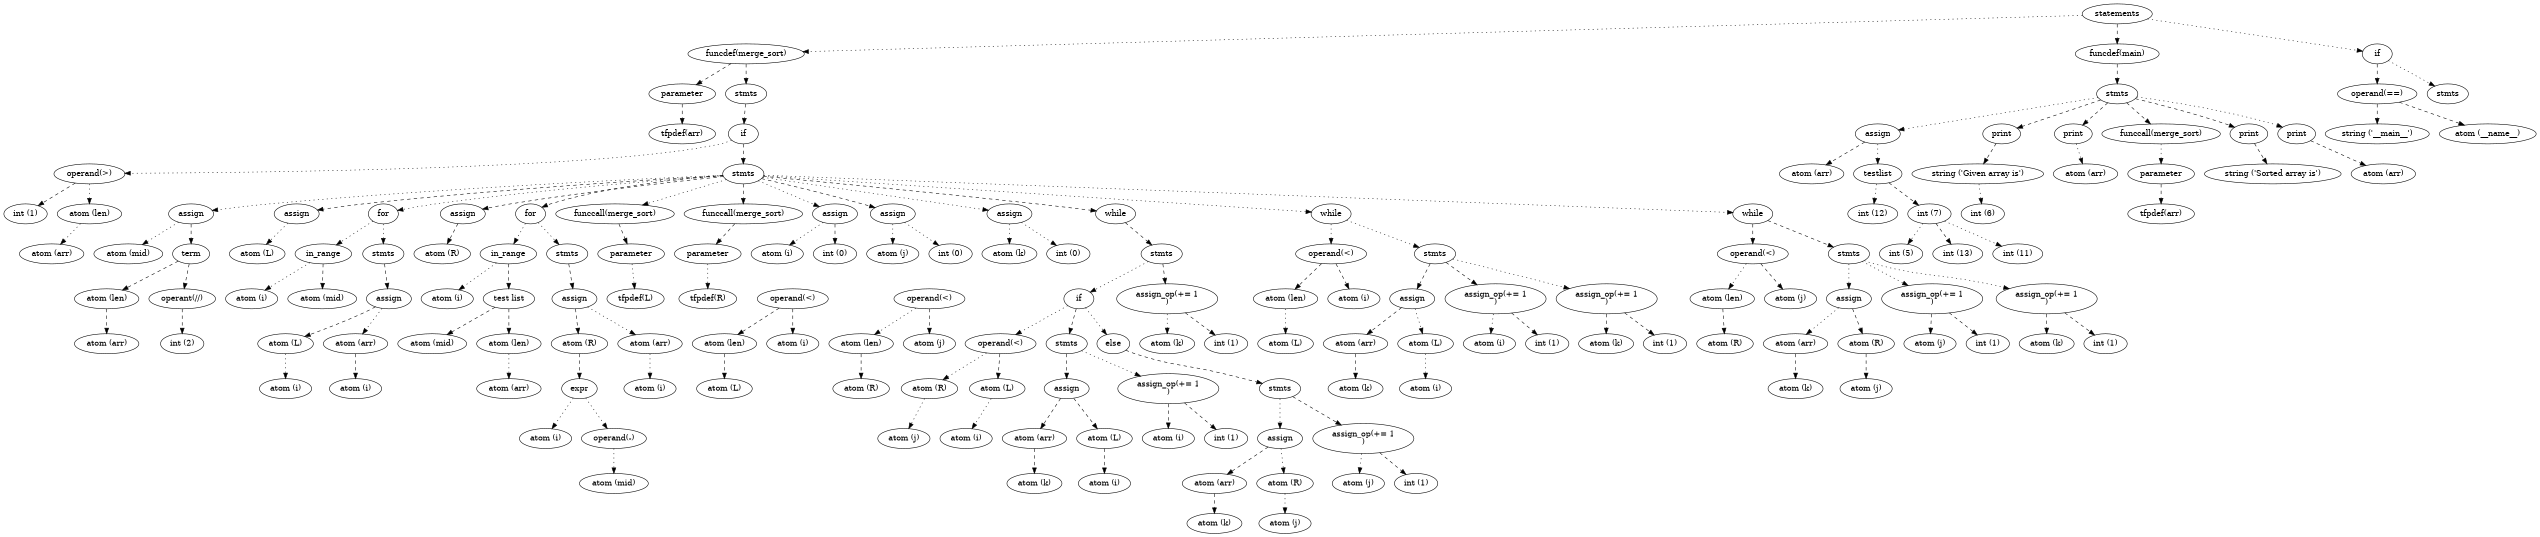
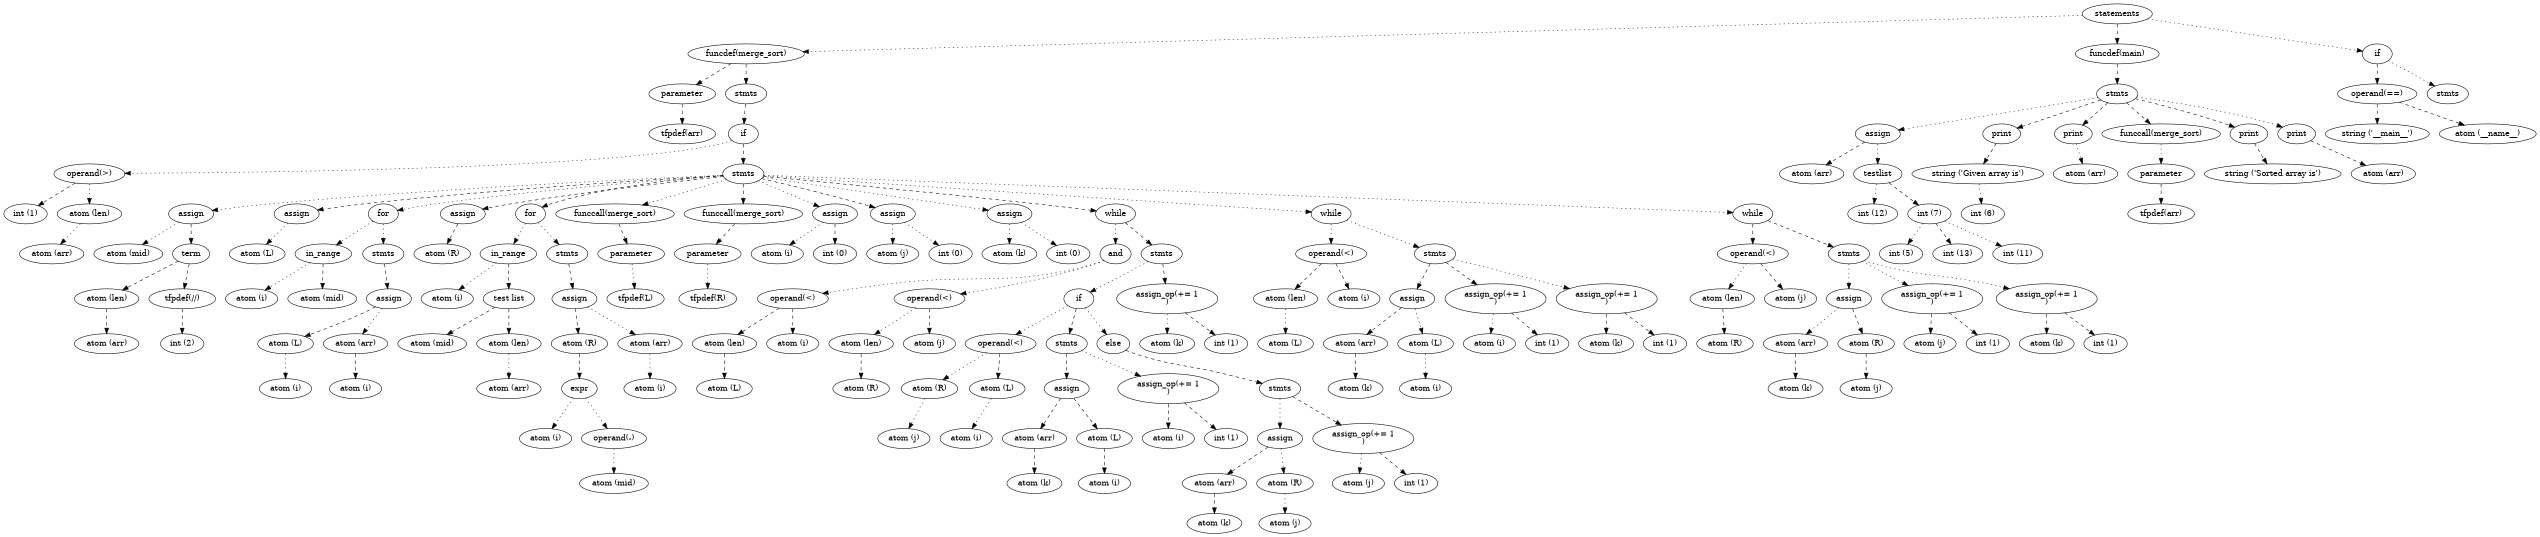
  digraph {
    fontname="DejaVu Serif"
    node [fontname="DejaVu Serif"]
    edge [fontname="DejaVu Serif" style=dashed]
    n1 [label=statements]
    n2 [label="funcdef(merge_sort)"]
    n3 [label="funcdef(main)"]
    n4 [label=if]
    n5 [label=parameter]
    n6 [label=stmts]
    n7 [label=stmts]
    n8 [label="operand(==)"]
    n9 [label=stmts]
    n10 [label="tfpdef(arr)"]
    n11 [label=if]
    n12 [label="operand(>)"]
    n13 [label=stmts]
    n14 [label="int (1)"]
    n15 [label="atom (len)"]
    n16 [label=assign]
    n17 [label=assign]
    n18 [label=for]
    n19 [label=assign]
    n20 [label=for]
    n21 [label="funccall(merge_sort)"]
    n22 [label="funccall(merge_sort)"]
    n23 [label=assign]
    n24 [label=assign]
    n25 [label=assign]
    n26 [label=while]
    n27 [label=while]
    n28 [label=while]
    n29 [label="atom (arr)"]
    n30 [label="atom (mid)"]
    n31 [label=term]
    n32 [label="atom (L)"]
    n33 [label=in_range]
    n34 [label=stmts]
    n35 [label="atom (R)"]
    n36 [label=in_range]
    n37 [label=stmts]
    n38 [label=parameter]
    n39 [label=parameter]
    n40 [label="atom (i)"]
    n41 [label="int (0)"]
    n42 [label="atom (j)"]
    n43 [label="int (0)"]
    n44 [label="atom (k)"]
    n45 [label="int (0)"]
+   n46 [label=and]
    n47 [label=stmts]
    n48 [label="operand(<)"]
    n49 [label=stmts]
    n50 [label="operand(<)"]
    n51 [label=stmts]
    n52 [label="atom (len)"]
-   n53 [label="operant(//)"]
+   n53 [label="tfpdef(//)"]
    n54 [label="atom (arr)"]
    n55 [label="int (2)"]
    n56 [label="atom (i)"]
    n57 [label="atom (mid)"]
    n58 [label=assign]
    n59 [label="atom (L)"]
    n60 [label="atom (arr)"]
    n61 [label="atom (i)"]
    n62 [label="atom (i)"]
    n63 [label="atom (i)"]
    n64 [label="test list"]
    n65 [label=assign]
    n66 [label="atom (mid)"]
    n67 [label="atom (len)"]
    n68 [label="atom (arr)"]
    n69 [label="atom (R)"]
    n70 [label="atom (arr)"]
    n71 [label=expr]
    n72 [label="atom (i)"]
    n73 [label="atom (i)"]
    n74 [label="operand(-)"]
    n75 [label="atom (mid)"]
    n76 [label="tfpdef(L)"]
    n77 [label="tfpdef(R)"]
    n78 [label="operand(<)"]
    n79 [label="operand(<)"]
    n80 [label=if]
    n81 [label="assign_op(+= 1\n)"]
    n82 [label="atom (len)"]
    n83 [label="atom (i)"]
    n84 [label="atom (len)"]
    n85 [label="atom (j)"]
    n86 [label="atom (L)"]
    n87 [label="atom (R)"]
    n88 [label="operand(<)"]
    n89 [label=stmts]
    n90 [label=else]
    n91 [label="atom (k)"]
    n92 [label="int (1)"]
    n93 [label="atom (R)"]
    n94 [label="atom (L)"]
    n95 [label=assign]
    n96 [label="assign_op(+= 1\n)"]
    n97 [label=stmts]
    n98 [label="atom (j)"]
    n99 [label="atom (i)"]
    n100 [label="atom (arr)"]
    n101 [label="atom (L)"]
    n102 [label="atom (i)"]
    n103 [label="int (1)"]
    n104 [label="atom (k)"]
    n105 [label="atom (i)"]
    n106 [label=assign]
    n107 [label="assign_op(+= 1\n)"]
    n108 [label="atom (arr)"]
    n109 [label="atom (R)"]
    n110 [label="atom (j)"]
    n111 [label="int (1)"]
    n112 [label="atom (k)"]
    n113 [label="atom (j)"]
    n114 [label="atom (len)"]
    n115 [label="atom (i)"]
    n116 [label=assign]
    n117 [label="assign_op(+= 1\n)"]
    n118 [label="assign_op(+= 1\n)"]
    n119 [label="atom (L)"]
    n120 [label="atom (arr)"]
    n121 [label="atom (L)"]
    n122 [label="atom (i)"]
    n123 [label="int (1)"]
    n124 [label="atom (k)"]
    n125 [label="int (1)"]
    n126 [label="atom (k)"]
    n127 [label="atom (i)"]
    n128 [label="atom (len)"]
    n129 [label="atom (j)"]
    n130 [label=assign]
    n131 [label="assign_op(+= 1\n)"]
    n132 [label="assign_op(+= 1\n)"]
    n133 [label="atom (R)"]
    n134 [label="atom (arr)"]
    n135 [label="atom (R)"]
    n136 [label="atom (j)"]
    n137 [label="int (1)"]
    n138 [label="atom (k)"]
    n139 [label="int (1)"]
    n140 [label="atom (k)"]
    n141 [label="atom (j)"]
    n142 [label=assign]
    n143 [label=print]
    n144 [label=print]
    n145 [label="funccall(merge_sort)"]
    n146 [label=print]
    n147 [label=print]
    n148 [label="atom (arr)"]
    n149 [label=testlist]
    n150 [label="string ('Given array is')"]
    n151 [label="atom (arr)"]
    n152 [label=parameter]
    n153 [label="string ('Sorted array is')"]
    n154 [label="atom (arr)"]
    n155 [label="int (12)"]
    n156 [label="int (7)"]
    n157 [label="int (5)"]
    n158 [label="int (13)"]
    n159 [label="int (11)"]
    n160 [label="int (6)"]
    n161 [label="tfpdef(arr)"]
    n162 [label="string ('__main__')"]
    n163 [label="atom (__name__)"]
    n1 -> n2 [style=dotted]
    n1 -> n3
    n1 -> n4 [style=dotted]
    n2 -> n5
    n2 -> n6
    n3 -> n7
    n4 -> n8
    n4 -> n9 [style=dotted]
    n5 -> n10
    n6 -> n11
    n7 -> n142 [style=dotted]
    n7 -> n143
    n7 -> n144
    n7 -> n145
    n7 -> n146
    n7 -> n147 [style=dotted]
    n8 -> n162
    n8 -> n163
    n11 -> n12 [style=dotted]
    n11 -> n13
    n12 -> n14
    n12 -> n15 [style=dotted]
    n13 -> n16 [style=dotted]
    n13 -> n17
    n13 -> n18 [style=dotted]
    n13 -> n19
    n13 -> n20
    n13 -> n21 [style=dotted]
    n13 -> n22
    n13 -> n23 [style=dotted]
    n13 -> n24
    n13 -> n25 [style=dotted]
    n13 -> n26
    n13 -> n27 [style=dotted]
    n13 -> n28 [style=dotted]
    n15 -> n29 [style=dotted]
    n16 -> n30 [style=dotted]
    n16 -> n31
    n17 -> n32 [style=dotted]
    n18 -> n33 [style=dotted]
    n18 -> n34 [style=dotted]
    n19 -> n35
    n20 -> n36 [style=dotted]
    n20 -> n37 [style=dotted]
    n21 -> n38
    n22 -> n39
    n23 -> n40 [style=dotted]
    n23 -> n41
    n24 -> n42 [style=dotted]
    n24 -> n43 [style=dotted]
    n25 -> n44 [style=dotted]
    n25 -> n45 [style=dotted]
+   n26 -> n46 [style=dotted]
    n26 -> n47
    n27 -> n48 [style=dotted]
    n27 -> n49 [style=dotted]
    n28 -> n50
    n28 -> n51
    n31 -> n52
    n31 -> n53
    n33 -> n56 [style=dotted]
    n33 -> n57
    n34 -> n58
    n36 -> n63 [style=dotted]
    n36 -> n64
    n37 -> n65
    n38 -> n76 [style=dotted]
    n39 -> n77 [style=dotted]
+   n46 -> n78 [style=dotted]
+   n46 -> n79 [style=dotted]
    n47 -> n80 [style=dotted]
    n47 -> n81
    n48 -> n114
    n48 -> n115
    n49 -> n116
    n49 -> n117
    n49 -> n118 [style=dotted]
    n50 -> n128 [style=dotted]
    n50 -> n129
    n51 -> n130 [style=dotted]
    n51 -> n131 [style=dotted]
    n51 -> n132 [style=dotted]
    n52 -> n54
    n53 -> n55
    n58 -> n59
    n58 -> n60 [style=dotted]
    n59 -> n61 [style=dotted]
    n60 -> n62
    n64 -> n66
    n64 -> n67
    n65 -> n69
    n65 -> n70 [style=dotted]
    n67 -> n68 [style=dotted]
    n69 -> n71
    n70 -> n72 [style=dotted]
    n71 -> n73 [style=dotted]
    n71 -> n74 [style=dotted]
    n74 -> n75 [style=dotted]
    n78 -> n82
    n78 -> n83
    n79 -> n84 [style=dotted]
    n79 -> n85
    n80 -> n88 [style=dotted]
    n80 -> n89
    n80 -> n90 [style=dotted]
    n81 -> n91 [style=dotted]
    n81 -> n92
    n82 -> n86
    n84 -> n87
    n88 -> n93 [style=dotted]
    n88 -> n94
    n89 -> n95
    n89 -> n96 [style=dotted]
    n90 -> n97
    n93 -> n98 [style=dotted]
    n94 -> n99 [style=dotted]
    n95 -> n100
    n95 -> n101
    n96 -> n102
    n96 -> n103
    n97 -> n106 [style=dotted]
    n97 -> n107
    n100 -> n104
    n101 -> n105
    n106 -> n108
    n106 -> n109 [style=dotted]
    n107 -> n110 [style=dotted]
    n107 -> n111
    n108 -> n112
    n109 -> n113 [style=dotted]
    n114 -> n119 [style=dotted]
    n116 -> n120
    n116 -> n121 [style=dotted]
    n117 -> n122 [style=dotted]
    n117 -> n123
    n118 -> n124
    n118 -> n125
    n120 -> n126
    n121 -> n127 [style=dotted]
    n128 -> n133
    n130 -> n134 [style=dotted]
    n130 -> n135
    n131 -> n136
    n131 -> n137
    n132 -> n138
    n132 -> n139
    n134 -> n140
    n135 -> n141
    n142 -> n148
    n142 -> n149 [style=dotted]
    n143 -> n150
    n144 -> n151 [style=dotted]
    n145 -> n152 [style=dotted]
    n146 -> n153
    n147 -> n154
    n149 -> n155 [style=dotted]
    n149 -> n156
    n150 -> n160 [style=dotted]
    n152 -> n161
    n156 -> n157 [style=dotted]
    n156 -> n158
    n156 -> n159 [style=dotted]
  }
